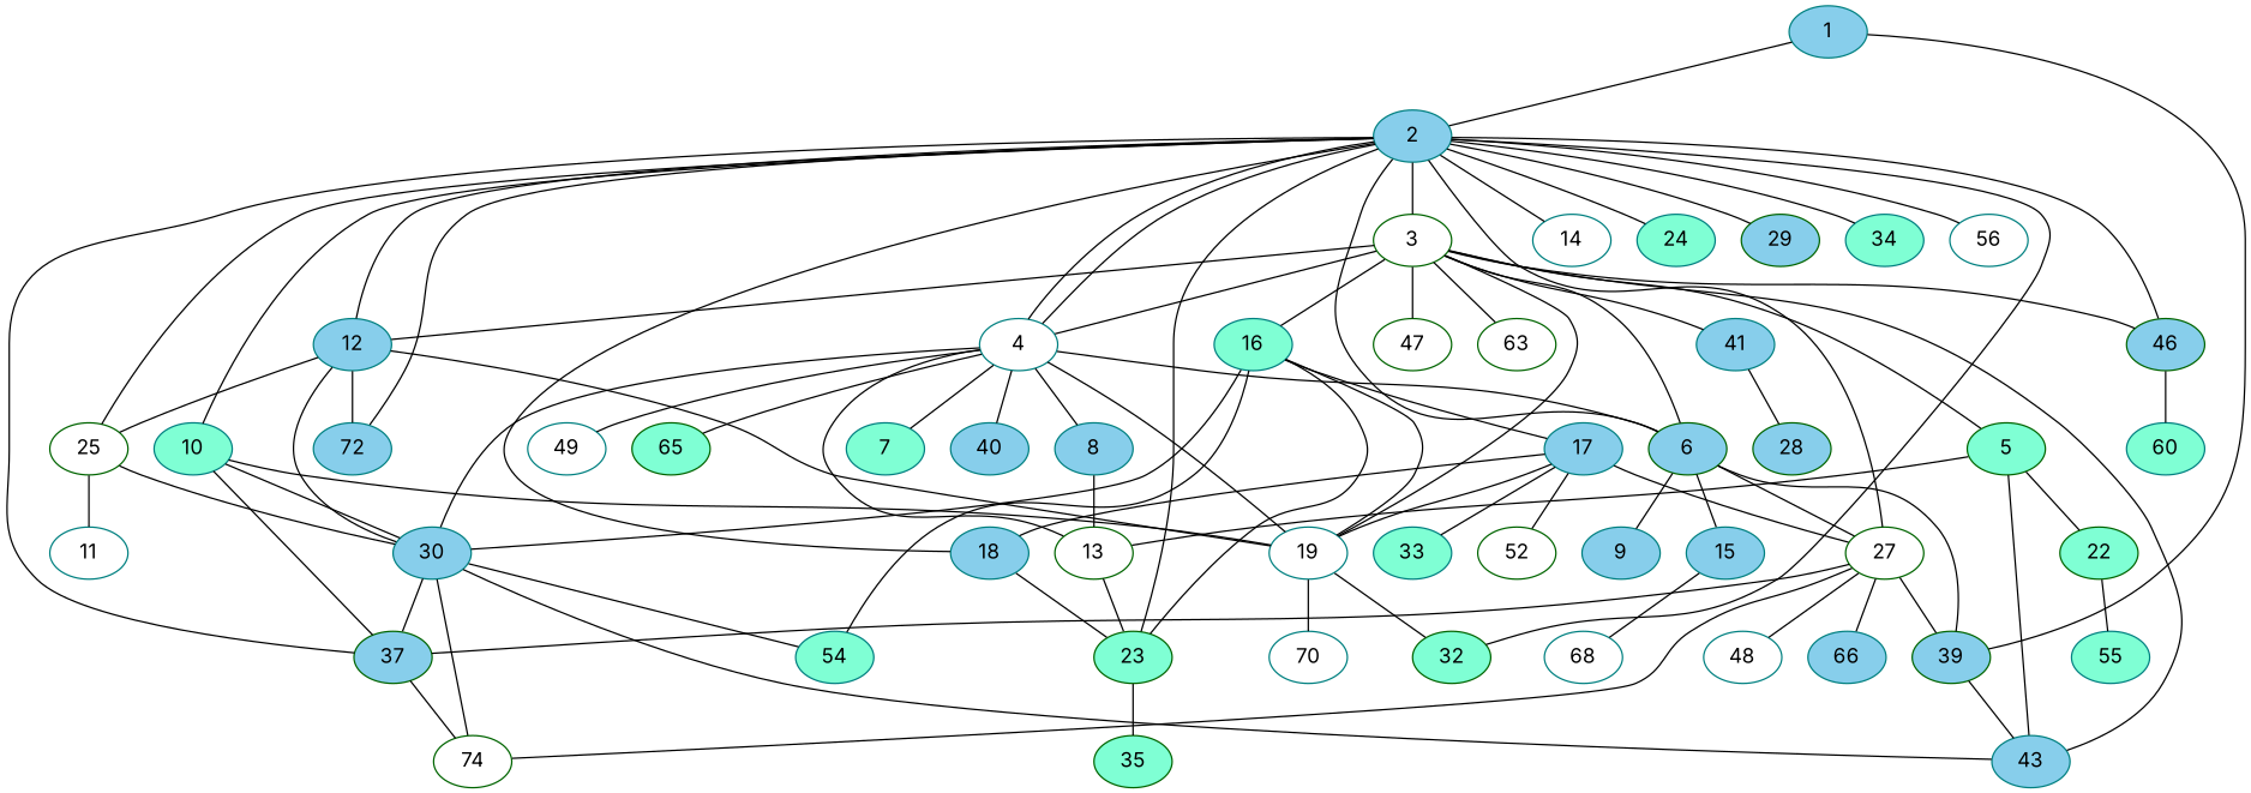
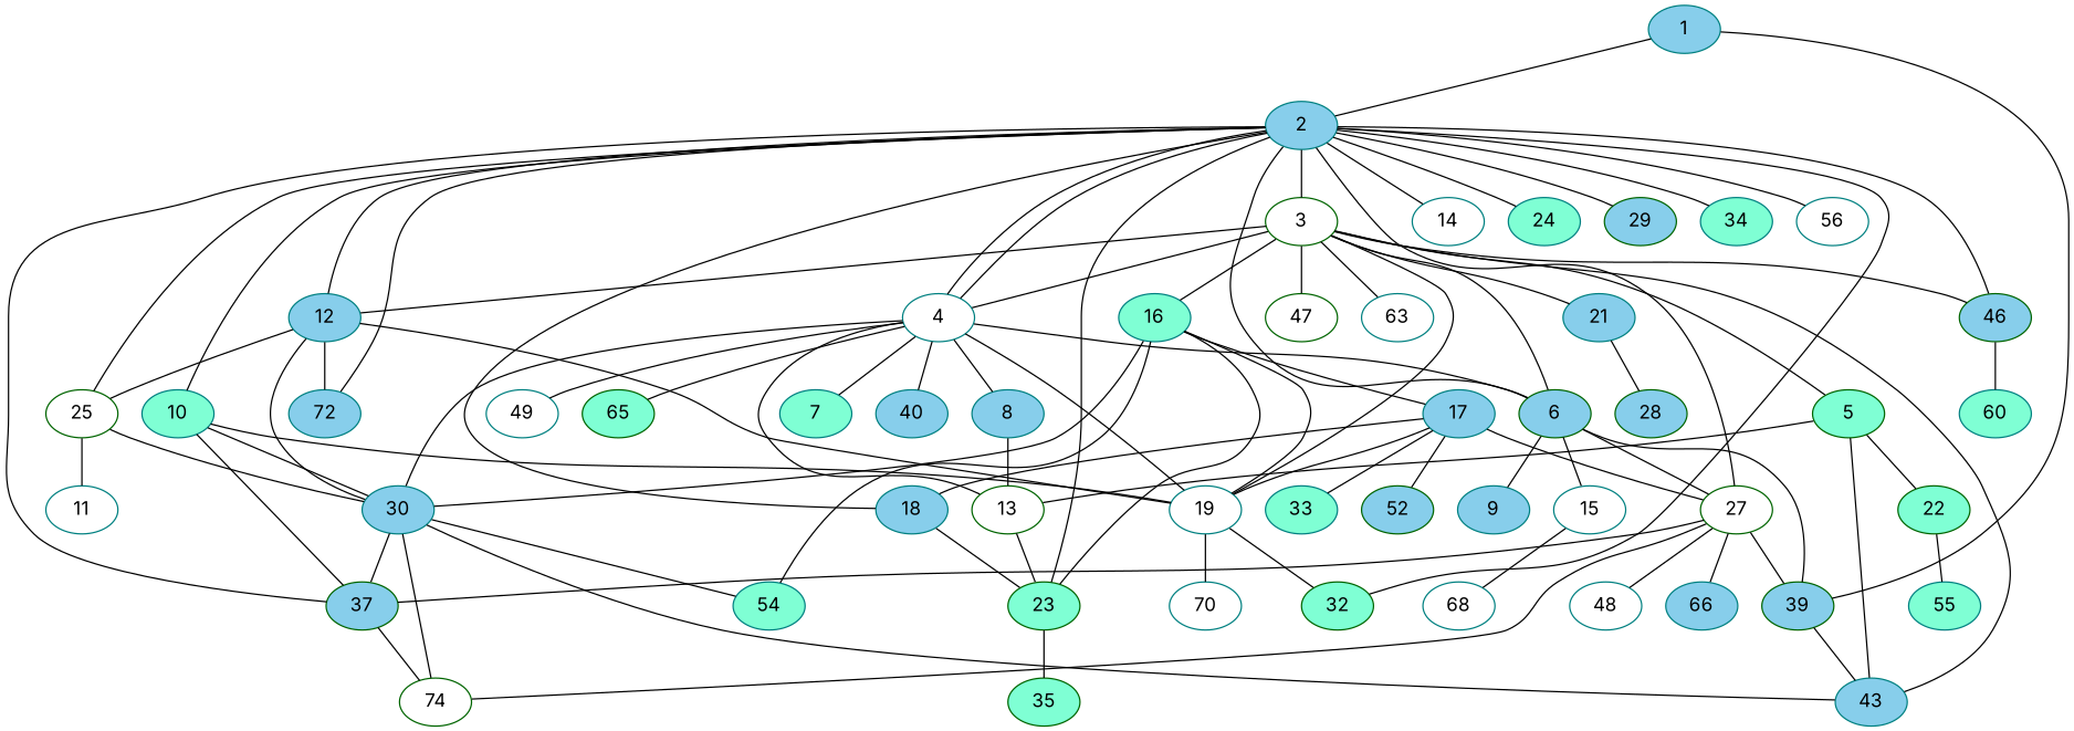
  graph {
    fontname=Inter
    node [color=teal fillcolor=skyblue fontname=Inter style=filled]
    edge [fontname=Inter]
    2 [super="+71"]
    3 [color=darkgreen fillcolor=white super="+11"]
    4 [fillcolor=white super="+31"]
    6 [color=darkgreen super="+20"]
    10 [fillcolor=aquamarine super="+62"]
    12 [super="+42"]
    14 [fillcolor=white]
    18 [super="+45"]
    23 [color=darkgreen fillcolor=aquamarine super="+38"]
    24 [fillcolor=aquamarine]
    25 [color=darkgreen fillcolor=white super="+67"]
    27 [color=darkgreen fillcolor=white super="+58"]
    29 [color=darkgreen super="+59"]
    32 [color=darkgreen fillcolor=aquamarine]
    34 [fillcolor=aquamarine]
    37 [color=darkgreen super="+61"]
    46 [color=darkgreen]
    56 [fillcolor=white]
    72
    1
    39 [color=darkgreen]
    43 [super="+51"]
    5 [color=darkgreen fillcolor=aquamarine super="+69"]
    16 [fillcolor=aquamarine super="+57"]
    19 [fillcolor=white super="+44"]
-   21 [label=41]
+   21
    47 [color=darkgreen fillcolor=white]
-   63 [color=darkgreen fillcolor=white]
+   63 [fillcolor=white]
    7 [fillcolor=aquamarine]
    8
    13 [color=darkgreen fillcolor=white super="+50"]
    30 [super="+53"]
    40
    49 [fillcolor=white]
    65 [color=darkgreen fillcolor=aquamarine]
    9
-   15 [super="+73"]
+   15 [fillcolor=white super="+73"]
    35 [color=darkgreen fillcolor=aquamarine]
    n39 [fillcolor=white label=11]
    48 [fillcolor=white]
    66
    74 [color=darkgreen fillcolor=white]
    60 [fillcolor=aquamarine]
    22 [color=darkgreen fillcolor=aquamarine super="+36"]
    17 [super="+26"]
    54 [fillcolor=aquamarine super="+64"]
    70 [fillcolor=white]
    28 [color=darkgreen]
    55 [fillcolor=aquamarine]
    68 [fillcolor=white]
    33 [fillcolor=aquamarine]
-   52 [color=darkgreen fillcolor=white]
+   52 [color=darkgreen]
    2 -- 3 [weight=3]
    2 -- 4
    2 -- 4
    2 -- 6
    2 -- 10
    2 -- 12
    2 -- 14
    2 -- 18
    2 -- 23
    2 -- 24
    2 -- 25
    2 -- 27
    2 -- 29 [weight=2]
    2 -- 32
    2 -- 34
    2 -- 37
    2 -- 46
    2 -- 56
    2 -- 72
    3 -- 4
    3 -- 6
    3 -- 12
    3 -- 46
    3 -- 43 [weight=2]
    3 -- 5
    3 -- 16
    3 -- 19
    3 -- 21
    3 -- 47
    3 -- 63
    4 -- 6
    4 -- 19
    4 -- 7
    4 -- 8
    4 -- 13
    4 -- 30
    4 -- 40
    4 -- 49
    4 -- 65
    6 -- 27
    6 -- 39
    6 -- 9
    6 -- 15
    10 -- 37
    10 -- 19
    10 -- 30
    12 -- 25
    12 -- 72
    12 -- 19
    12 -- 30
    18 -- 23
    23 -- 35
    25 -- 30
    25 -- n39
    27 -- 37
    27 -- 39
    27 -- 48
    27 -- 66
    27 -- 74
    37 -- 74
    46 -- 60
    1 -- 2
    1 -- 39
    39 -- 43
    5 -- 43
    5 -- 13
    5 -- 22
    16 -- 23
    16 -- 19
    16 -- 30
    16 -- 17
    16 -- 54
    19 -- 32
    19 -- 70
    21 -- 28
    8 -- 13
    13 -- 23
    30 -- 37
    30 -- 43
    30 -- 74
    30 -- 54
    15 -- 68
    22 -- 55
    17 -- 18
    17 -- 27
    17 -- 19 [weight=2]
    17 -- 33
    17 -- 52
  }
